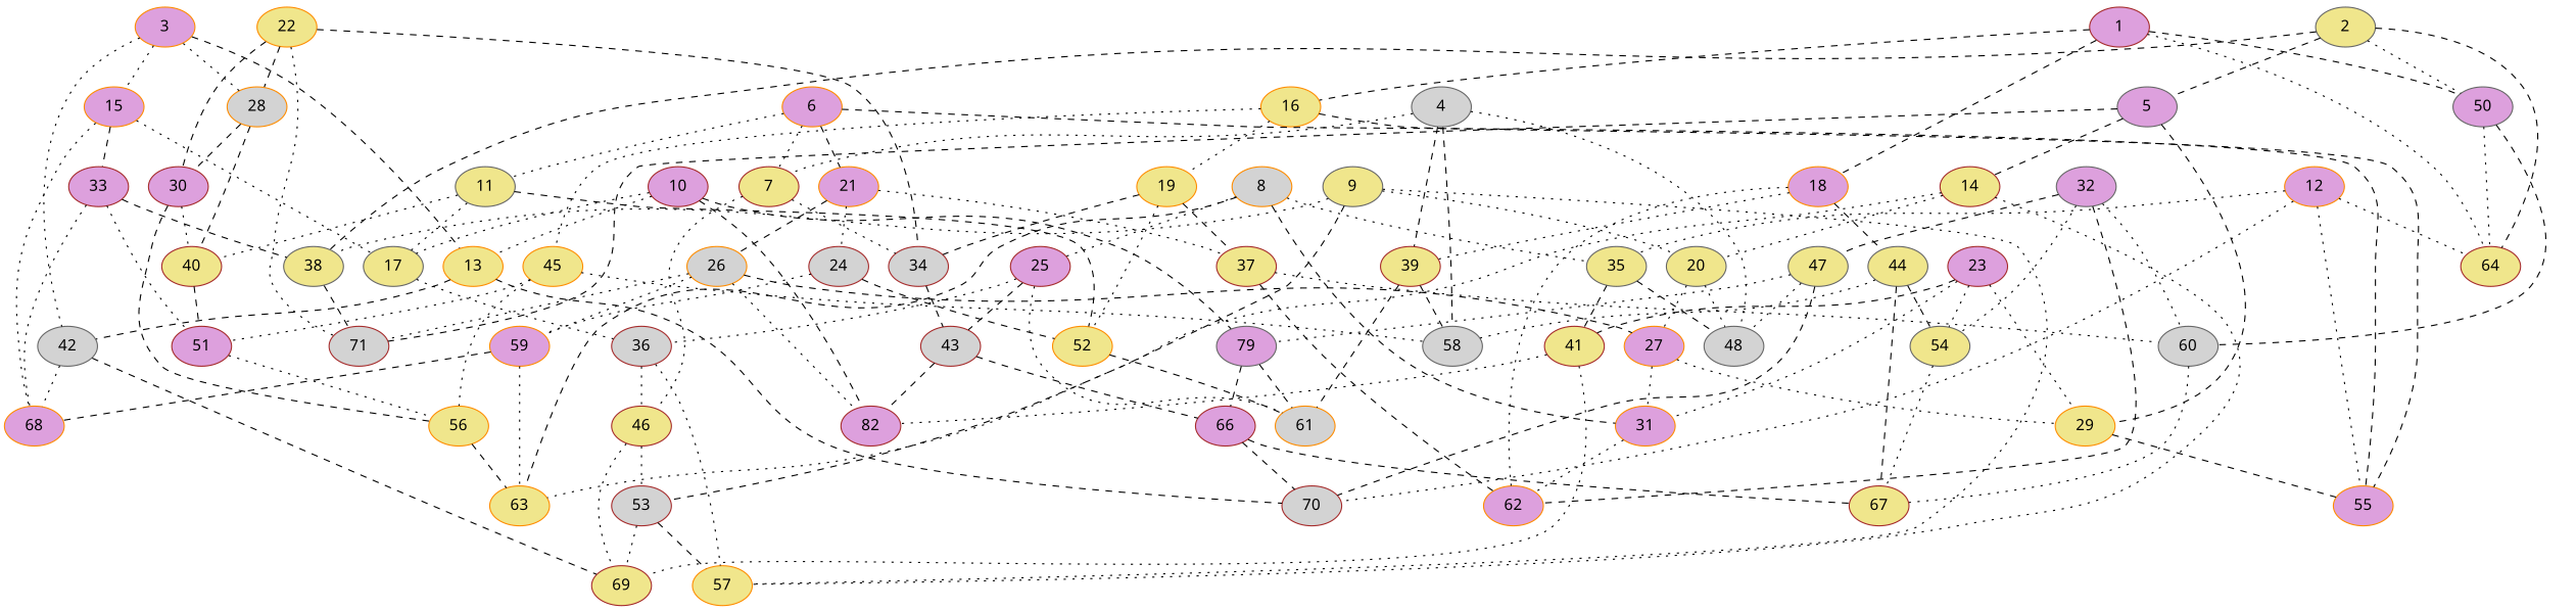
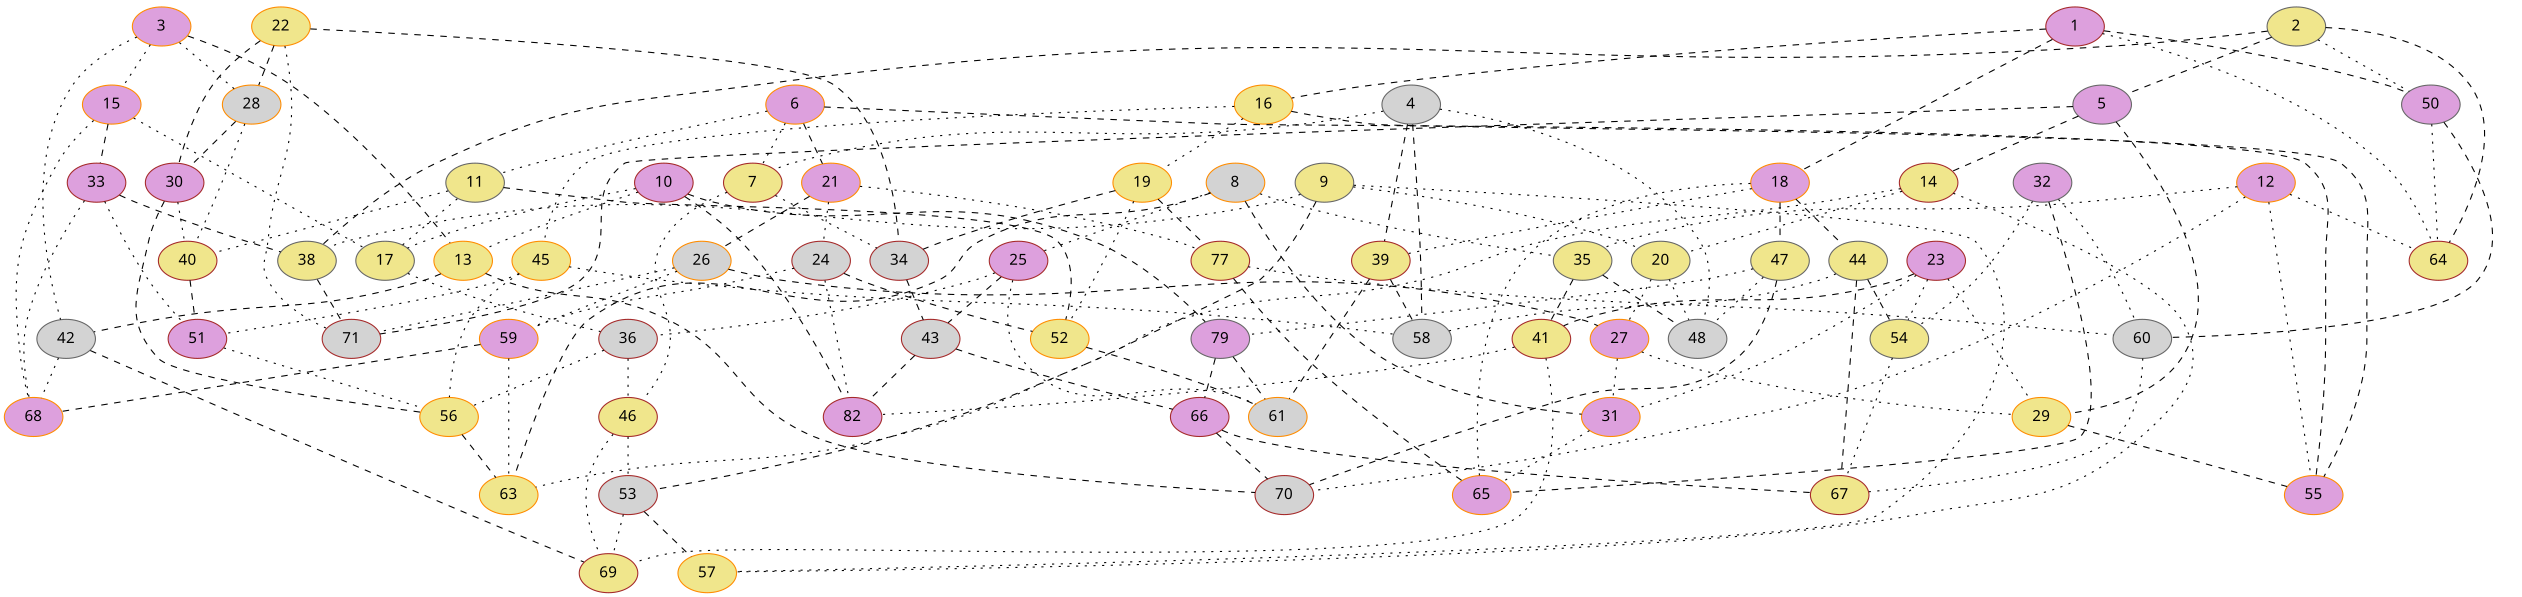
  graph {
    fontname="Noto Sans"
    node [color=brown fillcolor=khaki fontname="Noto Sans" style=filled]
    edge [fontname="Noto Sans" style=dotted]
    1 [fillcolor=plum]
    16 [color=darkorange]
    18 [color=darkorange fillcolor=plum]
    50 [color=gray40 fillcolor=plum]
    64
    55 [color=darkorange fillcolor=plum]
    19 [color=darkorange]
    45 [color=darkorange]
    39
    44 [color=gray40]
-   65 [color=darkorange fillcolor=plum label=62]
+   65 [color=darkorange fillcolor=plum]
    60 [color=gray40 fillcolor=lightgrey]
    2 [color=gray40]
    5 [color=gray40 fillcolor=plum]
    38 [color=gray40]
    14
    29 [color=darkorange]
    71 [fillcolor=lightgrey]
    3 [color=darkorange fillcolor=plum]
    13 [color=darkorange]
    15 [color=darkorange fillcolor=plum]
    28 [color=darkorange fillcolor=lightgrey]
    42 [color=gray40 fillcolor=lightgrey]
    70 [fillcolor=lightgrey]
    17 [color=gray40]
    33 [fillcolor=plum]
    68 [color=darkorange fillcolor=plum]
    40
    30 [fillcolor=plum]
    69
    4 [color=gray40 fillcolor=lightgrey]
    7
    48 [color=gray40 fillcolor=lightgrey]
    58 [color=gray40 fillcolor=lightgrey]
    34 [fillcolor=lightgrey]
    46
    61 [color=darkorange fillcolor=lightgrey]
    63 [color=darkorange]
    20 [color=gray40]
    57 [color=darkorange]
    6 [color=darkorange fillcolor=plum]
    11 [color=gray40]
    21 [color=darkorange fillcolor=plum]
    52 [color=darkorange]
-   37
+   37 [label=77]
    24 [fillcolor=lightgrey]
    26 [color=darkorange fillcolor=lightgrey]
    43 [fillcolor=lightgrey]
    53 [fillcolor=lightgrey]
    8 [color=darkorange fillcolor=lightgrey]
    25 [fillcolor=plum]
    31 [color=darkorange fillcolor=plum]
    35 [color=gray40]
    36 [fillcolor=lightgrey]
    41
    9 [color=gray40]
    27 [color=darkorange fillcolor=plum]
    10 [fillcolor=plum]
    n59 [color=gray40 fillcolor=plum label=79]
    n60 [fillcolor=plum label=82]
    66 [fillcolor=plum]
    51 [fillcolor=plum]
    12 [color=darkorange fillcolor=plum]
    56 [color=darkorange]
    54 [color=gray40]
    67
    59 [color=darkorange fillcolor=plum]
    22 [color=darkorange]
    23 [fillcolor=plum]
    32 [color=gray40 fillcolor=plum]
    47 [color=gray40]
    1 -- 16 [style=dashed]
    1 -- 18 [style=dashed]
    1 -- 50 [style=dashed]
    1 -- 64
    16 -- 55 [style=dashed]
    16 -- 19
    16 -- 45
    18 -- 39
    18 -- 44 [style=dashed]
    18 -- 65
    50 -- 64
    50 -- 60 [style=dashed]
    19 -- 34 [style=dashed]
    19 -- 52
    19 -- 37 [style=dashed]
    45 -- 58
    45 -- 51
    45 -- 56
    39 -- 58 [style=dashed]
    39 -- 61 [style=dashed]
    44 -- 58
    44 -- 54 [style=dashed]
    44 -- 67 [style=dashed]
    60 -- 67
    2 -- 50
    2 -- 64 [style=dashed]
    2 -- 5 [style=dashed]
    2 -- 38 [style=dashed]
    5 -- 14 [style=dashed]
    5 -- 29 [style=dashed]
    5 -- 71 [style=dashed]
    38 -- 71 [style=dashed]
    14 -- 63
    14 -- 20
    14 -- 57
    29 -- 55 [style=dashed]
    3 -- 13 [style=dashed]
    3 -- 15
    3 -- 28
    3 -- 42
    13 -- 42 [style=dashed]
    13 -- 70 [style=dashed]
    15 -- 17
    15 -- 33 [style=dashed]
    15 -- 68
-   28 -- 40 [style=dashed]
+   28 -- 40
    28 -- 30 [style=dashed]
    42 -- 68
    42 -- 69 [style=dashed]
    17 -- 36
    33 -- 38 [style=dashed]
    33 -- 68
    33 -- 51
    40 -- 51 [style=dashed]
    30 -- 40
    30 -- 56 [style=dashed]
    4 -- 39 [style=dashed]
    4 -- 7
    4 -- 48
    4 -- 58 [style=dashed]
    7 -- 34
    7 -- 46
    34 -- 43 [style=dashed]
    46 -- 69
    46 -- 53
    20 -- 48
    20 -- 27
    6 -- 55 [style=dashed]
    6 -- 7
    6 -- 11
    6 -- 21 [style=dashed]
    11 -- 17
    11 -- 40
    11 -- 52 [style=dashed]
    21 -- 37
    21 -- 24
    21 -- 26 [style=dashed]
    52 -- 61 [style=dashed]
    37 -- 65 [style=dashed]
    37 -- 60
    24 -- 52 [style=dashed]
-   26 -- n60
+   24 -- n60
    24 -- 59
    26 -- 71
    26 -- 27 [style=dashed]
    26 -- 59
    43 -- n60 [style=dashed]
    43 -- 66 [style=dashed]
    53 -- 69
    53 -- 57 [style=dashed]
    8 -- 63 [style=dashed]
    8 -- 25
    8 -- 31 [style=dashed]
    8 -- 35
    25 -- 61
    25 -- 43 [style=dashed]
    25 -- 36
    31 -- 65
    35 -- 48 [style=dashed]
    35 -- 41 [style=dashed]
    36 -- 46
-   36 -- 57
+   36 -- 56
    41 -- 69
    41 -- n60
    9 -- 38
    9 -- 20
    9 -- 57
    9 -- 53 [style=dashed]
    27 -- 29
    27 -- 31
    10 -- 13
    10 -- 17
    10 -- n59 [style=dashed]
    10 -- n60 [style=dashed]
    n59 -- 61 [style=dashed]
    n59 -- 66 [style=dashed]
    66 -- 70 [style=dashed]
    66 -- 67 [style=dashed]
    51 -- 56
    12 -- 64
    12 -- 55
    12 -- 70
    12 -- 35
    56 -- 63 [style=dashed]
    54 -- 67
    59 -- 68 [style=dashed]
    59 -- 63
    22 -- 71
    22 -- 28 [style=dashed]
    22 -- 30 [style=dashed]
    22 -- 34 [style=dashed]
    23 -- 29
    23 -- 31
    23 -- 41 [style=dashed]
    23 -- 54
    32 -- 65 [style=dashed]
    32 -- 60
    32 -- 54
-   32 -- 47 [style=dashed]
+   18 -- 47 [style=dashed]
    47 -- 70 [style=dashed]
    47 -- 48
    47 -- n59
  }
